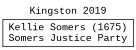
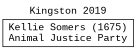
  digraph {
    label="Kingston 2019"
    labelloc=t
    mclimit=10
    fontname="Liberation Mono"
-   n1 [label="Kellie Somers (1675)\nSomers Justice Party" shape=box fontname="Liberation Mono"]
+   n1 [label="Kellie Somers (1675)\nAnimal Justice Party" shape=box fontname="Liberation Mono"]
  }
